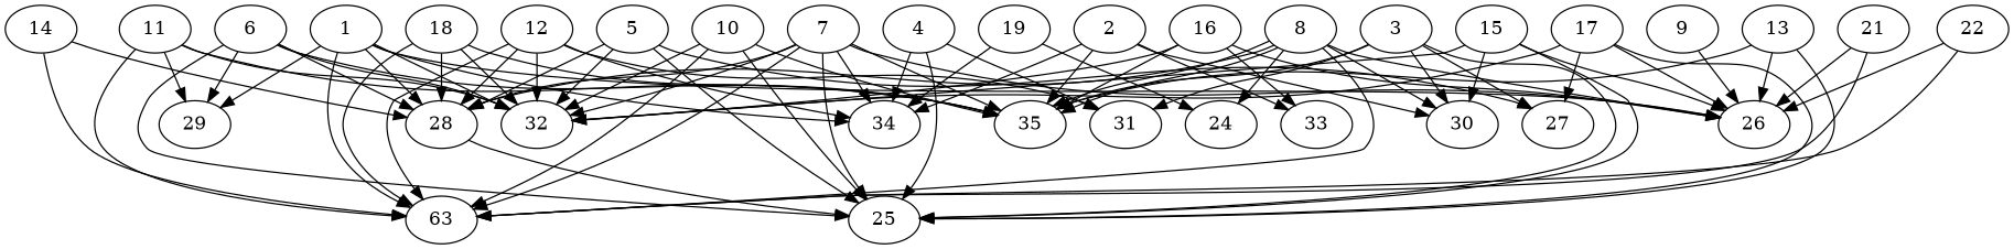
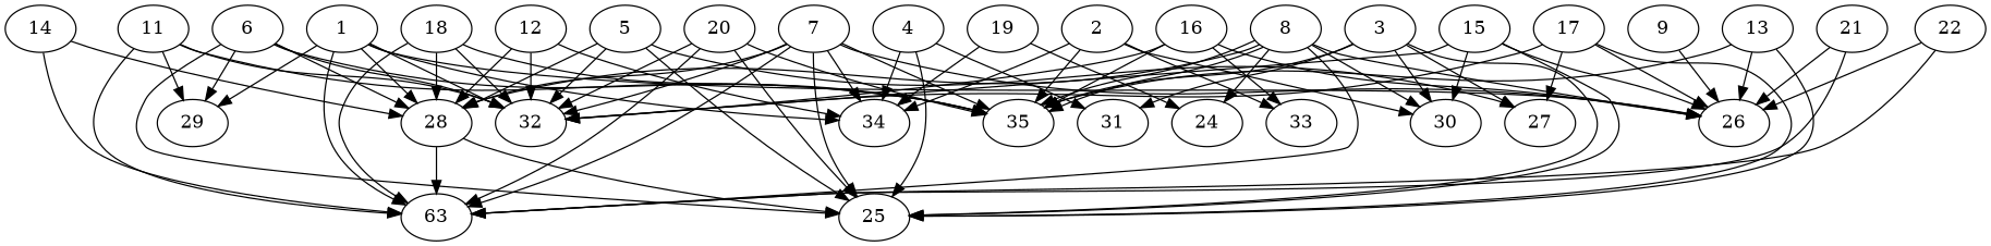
  digraph {
    node [alpha=0.13]
    1 [expect_size=25395200]
    n2 [alpha=0.11 expect_size=23459840 label=63]
    26 [alpha=0.06 expect_size=27111424]
    28 [alpha=0.16 expect_size=30445568]
    29 [alpha=0.12 expect_size=51829760]
    32 [alpha=0.09 expect_size=36150272]
    34 [alpha=0.05 expect_size=21639168]
    25 [alpha=0.06 expect_size=31267840]
    2 [alpha=0.11 expect_size=21864448]
    30 [alpha=0.20 expect_size=35418112]
    33 [alpha=0.14 expect_size=42883072]
    35 [alpha=0.12 expect_size=38102016]
    3 [alpha=0.07 expect_size=14666752]
    27 [alpha=0.04 expect_size=29988864]
    31 [alpha=0.01 expect_size=39201792]
    4 [expect_size=23739392]
    5 [alpha=0.05 expect_size=12255232]
    6 [alpha=0.20 expect_size=8705024]
    7 [alpha=0.15 expect_size=46312448]
    8 [alpha=0.14 expect_size=37689344]
    24 [alpha=0.07 expect_size=26445824]
    9 [alpha=0.16 expect_size=17012736]
    11 [alpha=0.16 expect_size=38100992]
    12 [alpha=0.04 expect_size=20560896]
    13 [alpha=0.01 expect_size=46763008]
    14 [alpha=0.02 expect_size=16550912]
    15 [alpha=0.18 expect_size=46466048]
    16 [alpha=0.01 expect_size=12095488]
    17 [alpha=0.00 expect_size=11842560]
    18 [alpha=0.09 expect_size=46869504]
    19 [expect_size=32405504]
-   20 [alpha=0.02 expect_size=22467584 label=10]
+   20 [alpha=0.02 expect_size=22467584]
    21 [alpha=0.19 expect_size=23516160]
    22 [alpha=0.03 expect_size=15025152]
    1 -> n2
    1 -> 26
    1 -> 28
    1 -> 29
    1 -> 32
    1 -> 34
    28 -> 25
    2 -> 34
    2 -> 30
    2 -> 33
    2 -> 35
    3 -> 25
    3 -> 30
    3 -> 35
    3 -> 27
    3 -> 31
    4 -> 34
    4 -> 25
    4 -> 31
    5 -> 28
    5 -> 32
    5 -> 25
    5 -> 27
    6 -> 28
    6 -> 29
    6 -> 32
    6 -> 25
    6 -> 35
    7 -> n2
    7 -> 26
    7 -> 28
    7 -> 32
    7 -> 34
    7 -> 25
    7 -> 35
    8 -> n2
    8 -> 26
    8 -> 28
    8 -> 30
    8 -> 35
    8 -> 35
    8 -> 24
    9 -> 26
    11 -> n2
    11 -> 29
    11 -> 32
    11 -> 35
-   12 -> n2
+   28 -> n2
    12 -> 28
    12 -> 32
    12 -> 34
-   12 -> 31
    13 -> 26
    13 -> 25
    13 -> 35
    14 -> n2
    14 -> 28
    15 -> 26
    15 -> 32
    15 -> 25
    15 -> 30
    16 -> 26
    16 -> 32
    16 -> 33
    16 -> 35
    17 -> 26
    17 -> 32
    17 -> 25
    17 -> 27
    18 -> n2
    18 -> 28
    18 -> 32
    18 -> 35
    19 -> 34
    19 -> 24
    20 -> n2
    20 -> 32
    20 -> 25
    20 -> 35
    21 -> n2
    21 -> 26
    22 -> n2
    22 -> 26
  }
